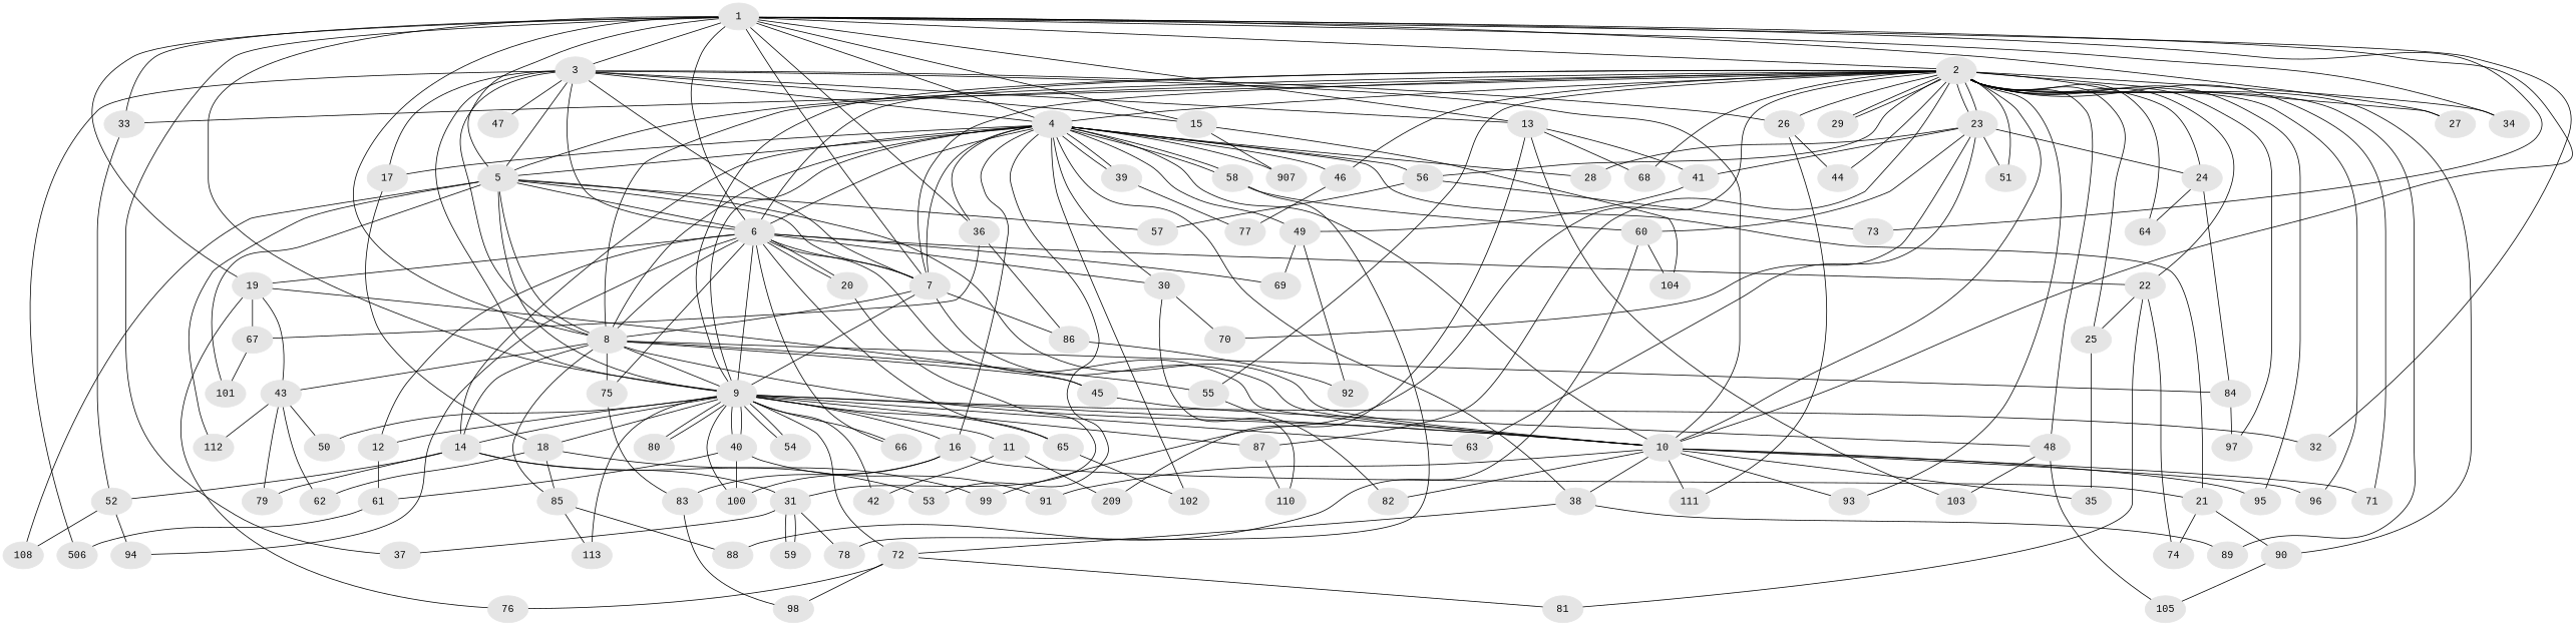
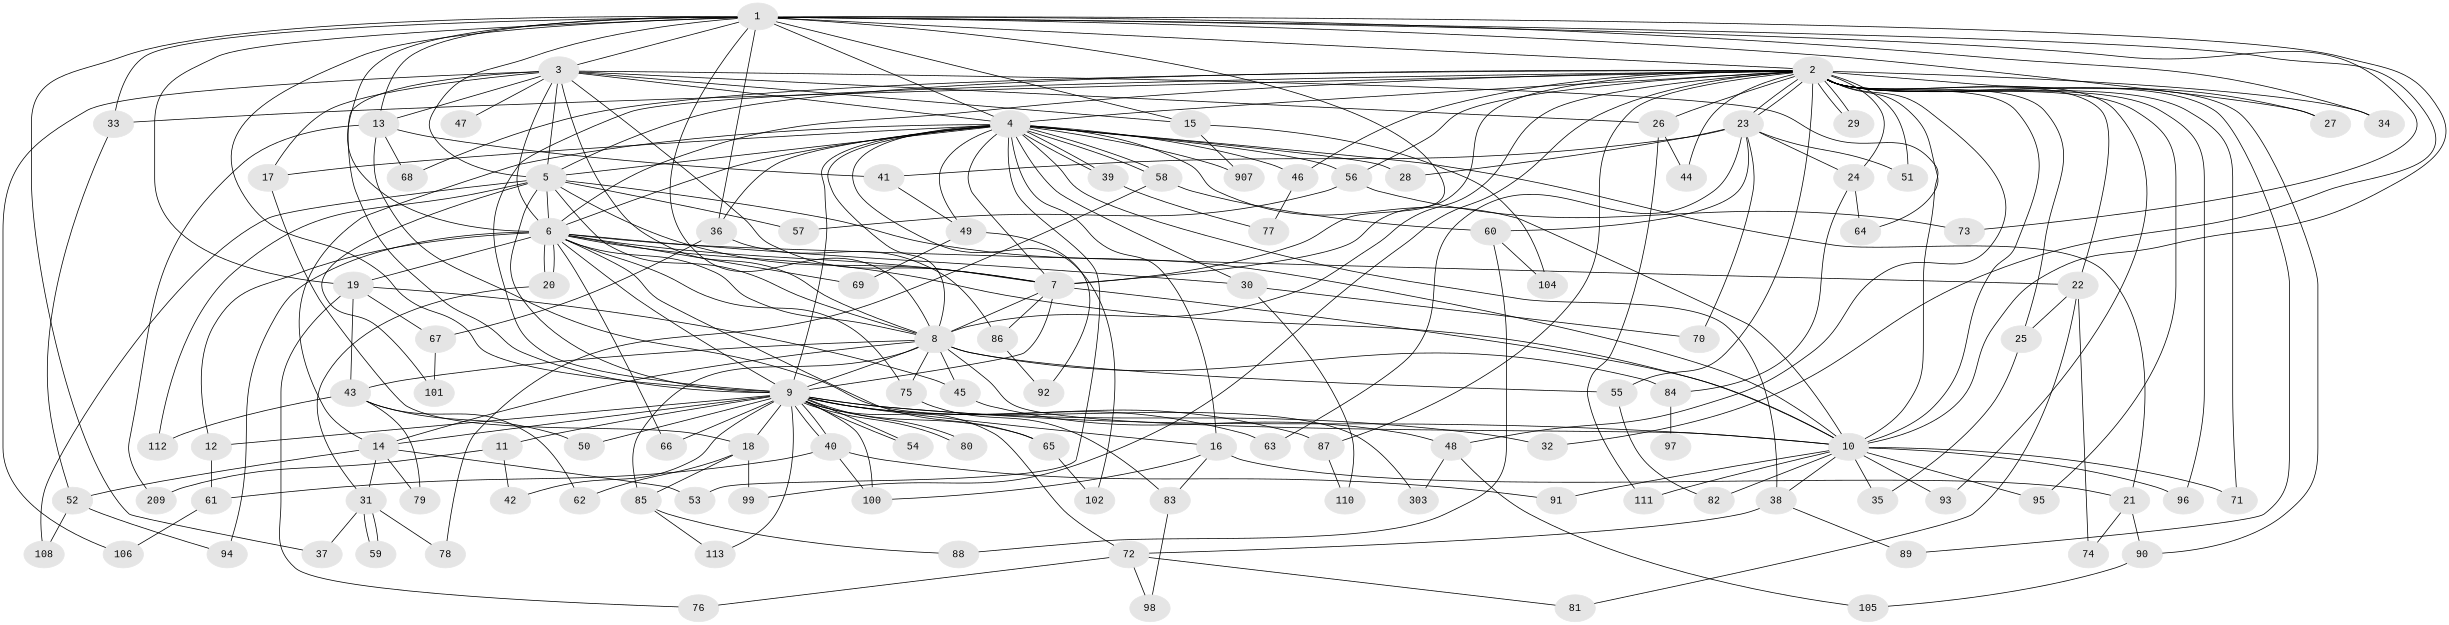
  graph {
    fontname="Liberation Mono"
    node [color=gray90 fontname="Liberation Mono" style=filled]
    edge [fontname="Liberation Mono"]
    1
    2
    3
    4
    5
    6
    7
    8
    9
    10
    13
    15
    19
    27
    32
    33
    34
    36
    37
    73
    22
    23
    24
    25
    26
    29
    44
    46
    48
    51
    55
    56
    64
    68
    71
    87
    89
    90
    93
    95
    96
    97
    99
    17
    47
-   106 [label=506]
+   106
    16
    21
    28
    30
    38
    39
    49
    53
    58
    102
    n57 [label=907]
    14
    57
    101
    108
    112
    12
    20
    65
    66
    69
    75
    94
    86
    43
    45
    84
    85
    11
    18
    40
    42
    50
    54
    63
    72
    80
    113
    100
    35
    82
    91
    111
    n90 [label=209]
    41
-   103
+   103 [label=303]
    104
    67
    76
    52
    74
    81
    60
    70
    77
    105
    110
    83
    92
    78
    61
    31
    59
    79
    62
    88
    98
    1 -- 2
    1 -- 3
    1 -- 4
    1 -- 5
    1 -- 6
    1 -- 7
    1 -- 8
    1 -- 9
    1 -- 10
    1 -- 13
    1 -- 15
    1 -- 19
    1 -- 27
    1 -- 32
    1 -- 33
    1 -- 34
    1 -- 36
    1 -- 37
    1 -- 73
    2 -- 4
    2 -- 5
    2 -- 6
    2 -- 7
    2 -- 8
    2 -- 9
    2 -- 10
    2 -- 27
    2 -- 33
    2 -- 34
    2 -- 22
    2 -- 23
    2 -- 23
    2 -- 24
    2 -- 25
    2 -- 26
    2 -- 29
    2 -- 29
    2 -- 44
    2 -- 46
    2 -- 48
    2 -- 51
    2 -- 55
    2 -- 56
    2 -- 64
    2 -- 68
    2 -- 71
    2 -- 87
    2 -- 89
    2 -- 90
    2 -- 93
    2 -- 95
    2 -- 96
-   2 -- 97
    2 -- 99
    3 -- 4
    3 -- 5
    3 -- 6
    3 -- 7
    3 -- 8
    3 -- 9
    3 -- 10
    3 -- 13
    3 -- 15
    3 -- 26
    3 -- 17
    3 -- 47
    3 -- 106
    4 -- 5
    4 -- 6
    4 -- 7
    4 -- 8
    4 -- 9
    4 -- 10
    4 -- 36
    4 -- 46
    4 -- 56
    4 -- 17
    4 -- 16
    4 -- 21
    4 -- 28
    4 -- 30
    4 -- 38
    4 -- 39
    4 -- 39
    4 -- 49
    4 -- 53
    4 -- 58
    4 -- 58
    4 -- 102
    4 -- n57
    4 -- 14
    5 -- 6
    5 -- 7
    5 -- 8
    5 -- 9
    5 -- 10
    5 -- 57
    5 -- 101
    5 -- 108
    5 -- 112
    6 -- 7
    6 -- 8
    6 -- 9
    6 -- 10
    6 -- 19
    6 -- 22
    6 -- 30
    6 -- 12
    6 -- 20
    6 -- 20
    6 -- 65
    6 -- 66
    6 -- 69
    6 -- 75
    6 -- 94
    7 -- 8
    7 -- 9
    7 -- 10
    7 -- 86
    8 -- 9
    8 -- 10
    8 -- 55
    8 -- 14
    8 -- 75
    8 -- 43
    8 -- 45
    8 -- 84
    8 -- 85
    9 -- 10
    9 -- 32
    9 -- 87
    9 -- 16
    9 -- 14
    9 -- 12
    9 -- 65
    9 -- 66
    9 -- 11
    9 -- 18
    9 -- 40
    9 -- 40
    9 -- 42
    9 -- 50
    9 -- 54
    9 -- 54
    9 -- 63
    9 -- 72
    9 -- 80
    9 -- 80
    9 -- 113
    9 -- 100
    10 -- 71
    10 -- 93
    10 -- 95
    10 -- 96
    10 -- 38
    10 -- 35
    10 -- 82
    10 -- 91
    10 -- 111
    13 -- 68
    13 -- n90
    13 -- 41
    13 -- 103
    15 -- n57
    15 -- 104
    19 -- 43
    19 -- 45
    19 -- 67
    19 -- 76
    33 -- 52
    36 -- 86
    36 -- 67
    22 -- 25
    22 -- 74
    22 -- 81
    23 -- 24
    23 -- 51
    23 -- 28
    23 -- 63
    23 -- 41
    23 -- 60
    23 -- 70
    24 -- 64
    24 -- 84
    25 -- 35
    26 -- 44
    26 -- 111
    46 -- 77
    48 -- 103
    48 -- 105
    55 -- 82
    56 -- 73
    56 -- 57
    87 -- 110
    90 -- 105
    17 -- 18
    16 -- 21
    16 -- 100
    16 -- 83
    21 -- 90
    21 -- 74
    30 -- 70
    30 -- 110
    38 -- 89
    38 -- 72
    39 -- 77
    49 -- 69
    49 -- 92
    58 -- 60
    58 -- 78
    14 -- 53
    14 -- 52
    14 -- 31
    14 -- 79
    12 -- 61
    20 -- 31
    65 -- 102
    75 -- 83
    86 -- 92
    43 -- 112
    43 -- 50
    43 -- 79
    43 -- 62
    45 -- 48
    84 -- 97
    85 -- 113
    85 -- 88
    11 -- 42
    11 -- n90
    18 -- 99
    18 -- 85
    18 -- 62
    40 -- 100
    40 -- 91
    40 -- 61
    72 -- 76
    72 -- 81
    72 -- 98
    41 -- 49
    67 -- 101
    52 -- 108
    52 -- 94
    60 -- 104
    60 -- 88
    83 -- 98
    61 -- 106
    31 -- 37
    31 -- 78
    31 -- 59
    31 -- 59
  }
